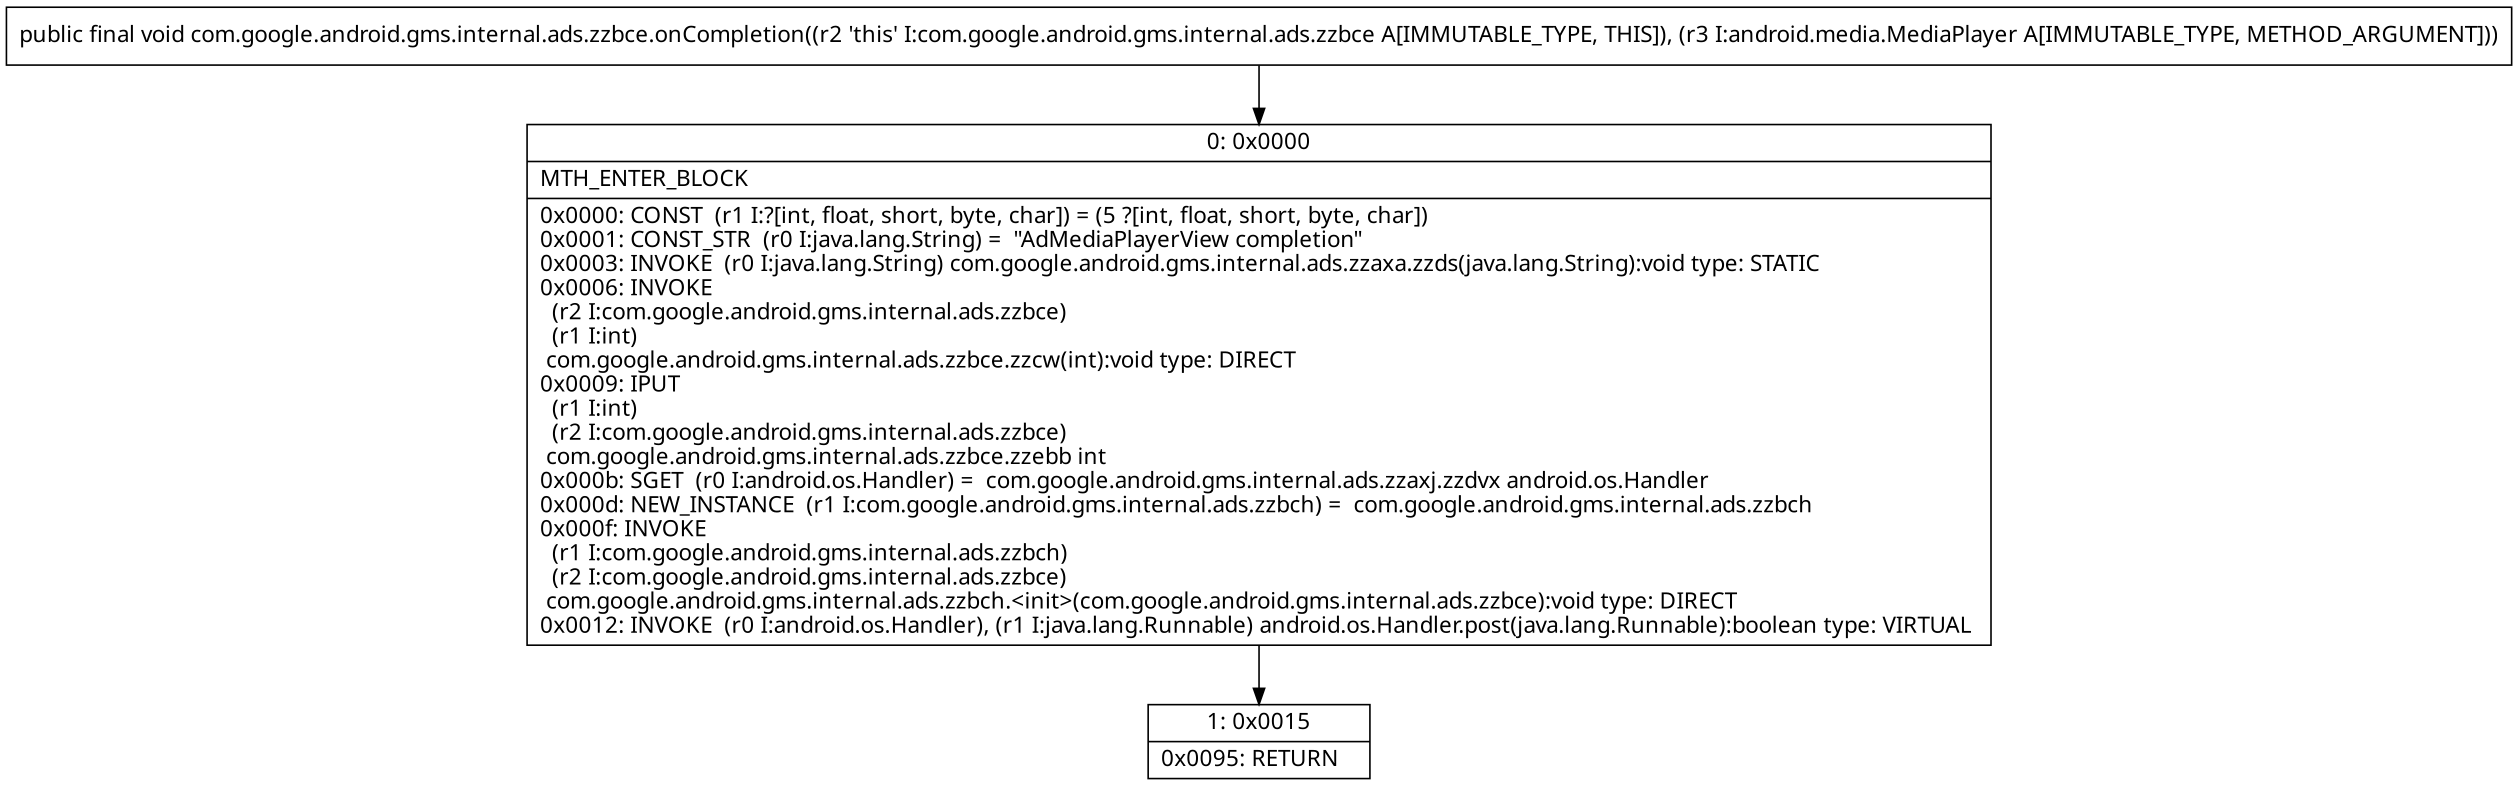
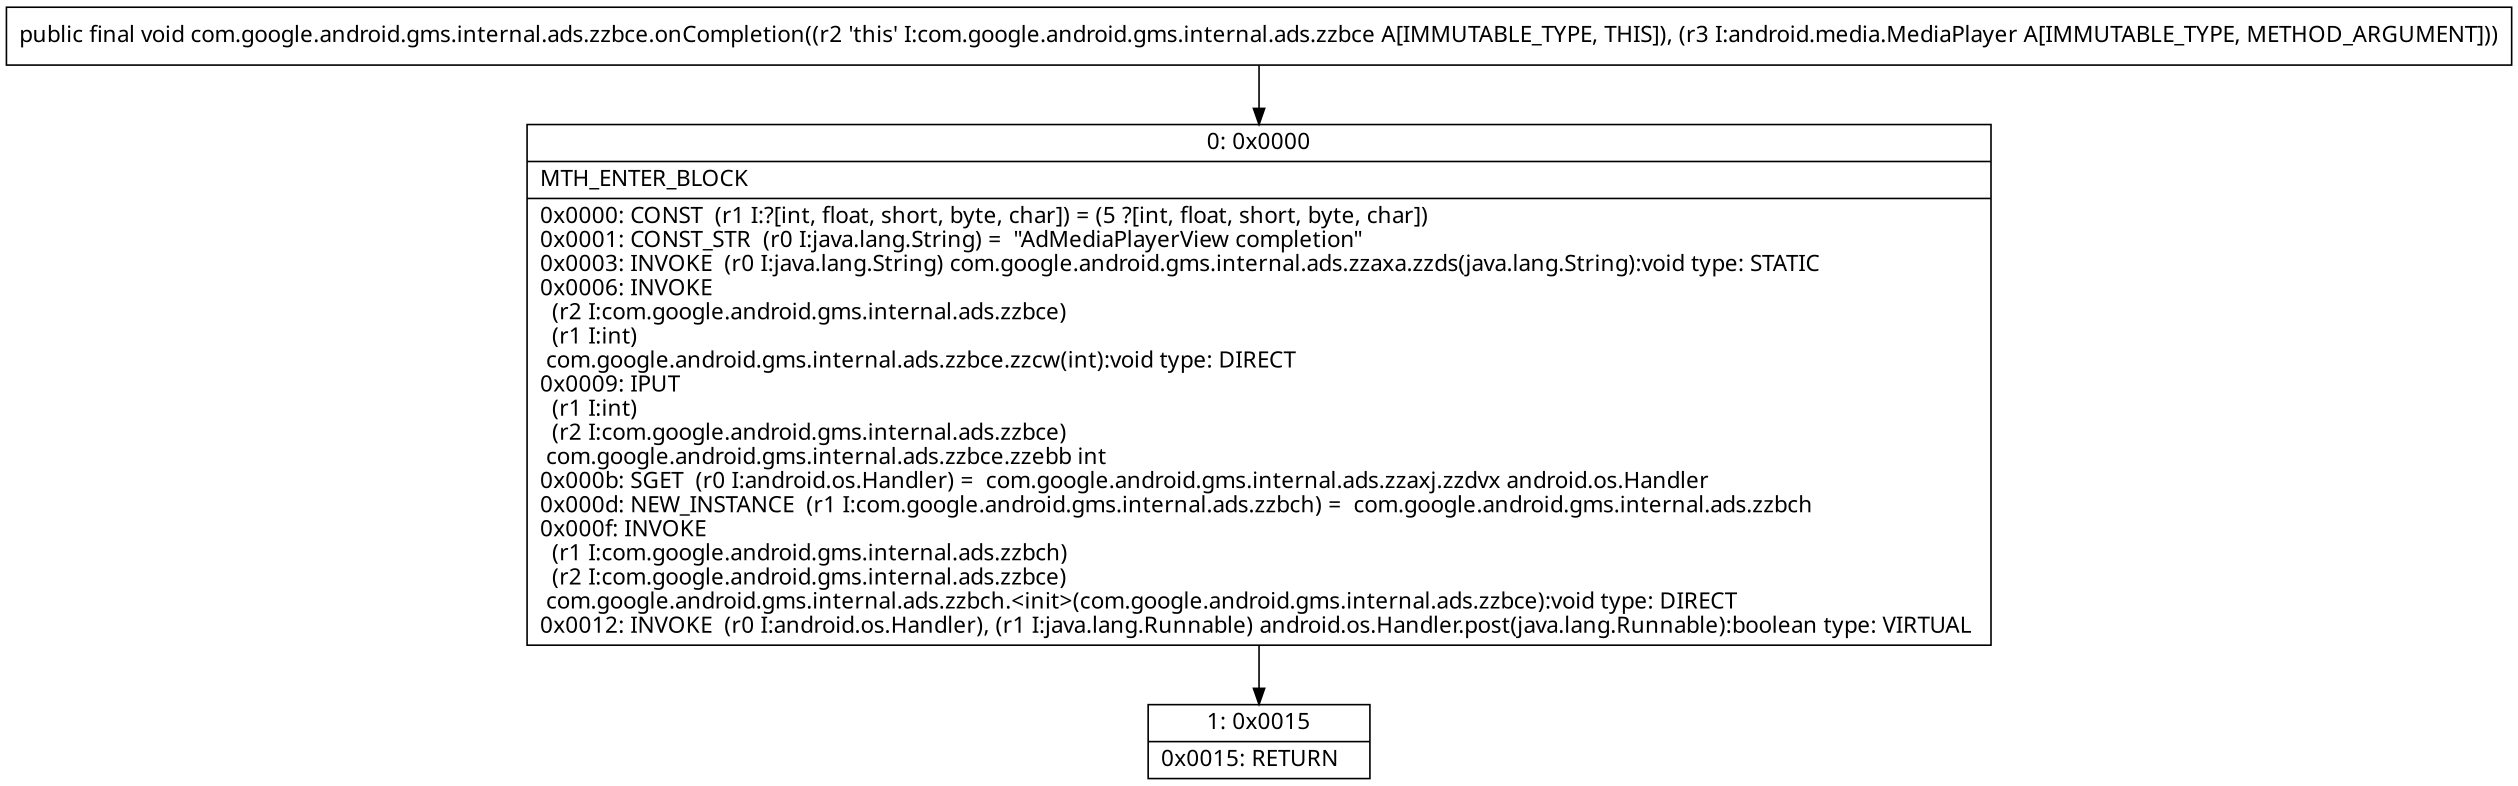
  digraph {
    fontname="Noto Sans"
    node [shape=record fontname="Noto Sans"]
    edge [fontname="Noto Sans"]
    n1 [label="{0\:\ 0x0000|MTH_ENTER_BLOCK\l|0x0000: CONST  (r1 I:?[int, float, short, byte, char]) = (5 ?[int, float, short, byte, char]) \l0x0001: CONST_STR  (r0 I:java.lang.String) =  \"AdMediaPlayerView completion\" \l0x0003: INVOKE  (r0 I:java.lang.String) com.google.android.gms.internal.ads.zzaxa.zzds(java.lang.String):void type: STATIC \l0x0006: INVOKE  \l  (r2 I:com.google.android.gms.internal.ads.zzbce)\l  (r1 I:int)\l com.google.android.gms.internal.ads.zzbce.zzcw(int):void type: DIRECT \l0x0009: IPUT  \l  (r1 I:int)\l  (r2 I:com.google.android.gms.internal.ads.zzbce)\l com.google.android.gms.internal.ads.zzbce.zzebb int \l0x000b: SGET  (r0 I:android.os.Handler) =  com.google.android.gms.internal.ads.zzaxj.zzdvx android.os.Handler \l0x000d: NEW_INSTANCE  (r1 I:com.google.android.gms.internal.ads.zzbch) =  com.google.android.gms.internal.ads.zzbch \l0x000f: INVOKE  \l  (r1 I:com.google.android.gms.internal.ads.zzbch)\l  (r2 I:com.google.android.gms.internal.ads.zzbce)\l com.google.android.gms.internal.ads.zzbch.\<init\>(com.google.android.gms.internal.ads.zzbce):void type: DIRECT \l0x0012: INVOKE  (r0 I:android.os.Handler), (r1 I:java.lang.Runnable) android.os.Handler.post(java.lang.Runnable):boolean type: VIRTUAL \l}"]
-   n2 [label="{1\:\ 0x0015|0x0095: RETURN   \l}"]
+   n2 [label="{1\:\ 0x0015|0x0015: RETURN   \l}"]
    n3 [label="{public final void com.google.android.gms.internal.ads.zzbce.onCompletion((r2 'this' I:com.google.android.gms.internal.ads.zzbce A[IMMUTABLE_TYPE, THIS]), (r3 I:android.media.MediaPlayer A[IMMUTABLE_TYPE, METHOD_ARGUMENT])) }"]
    n1 -> n2
    n3 -> n1
  }
